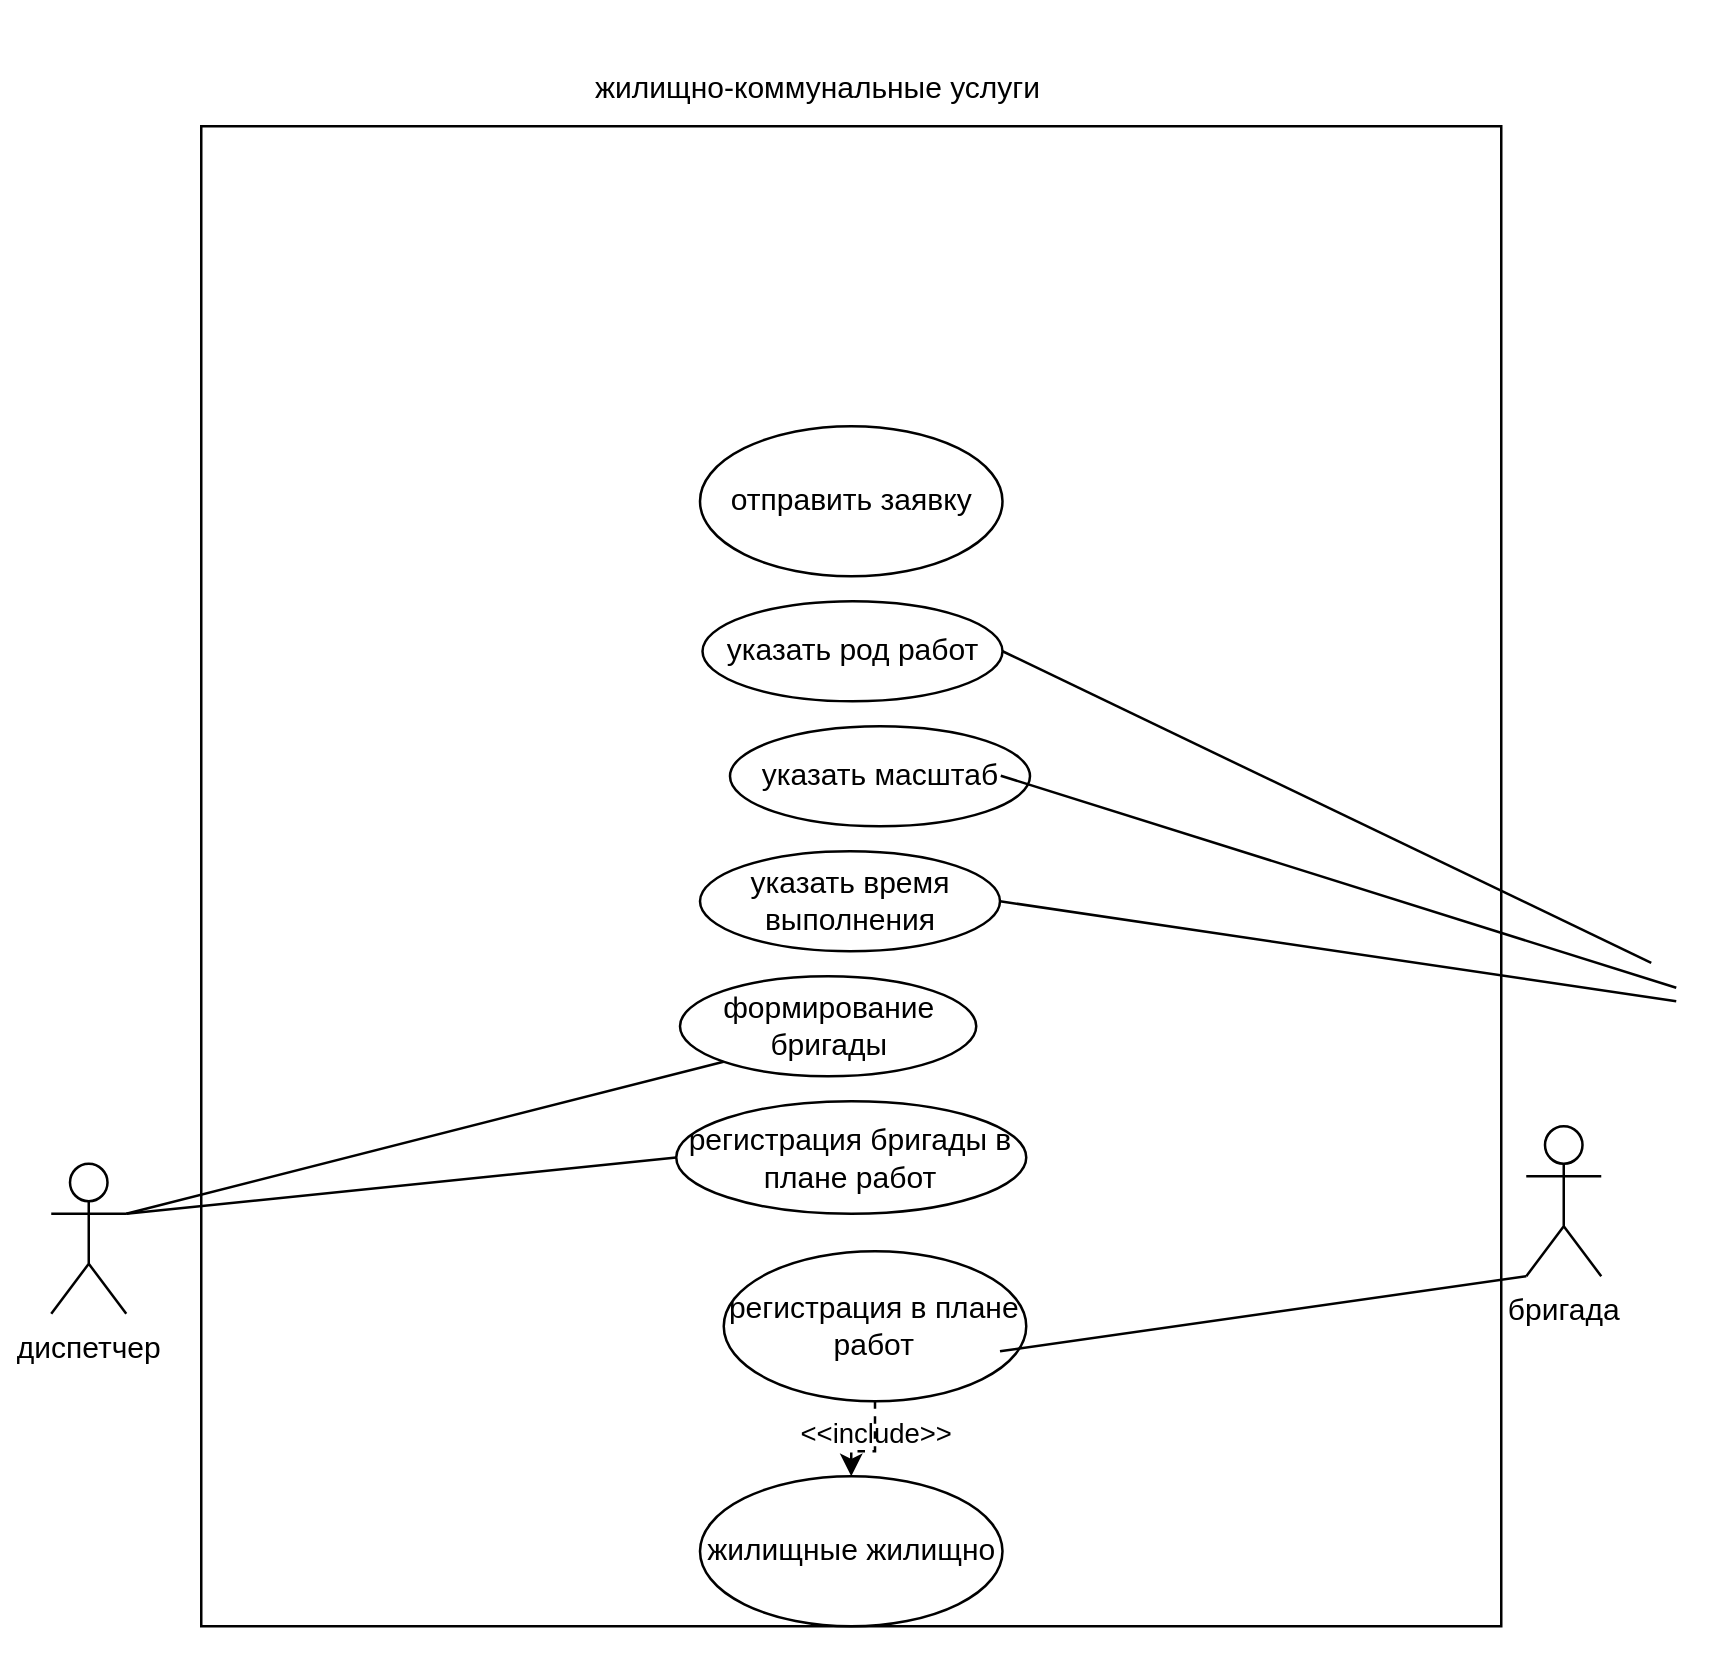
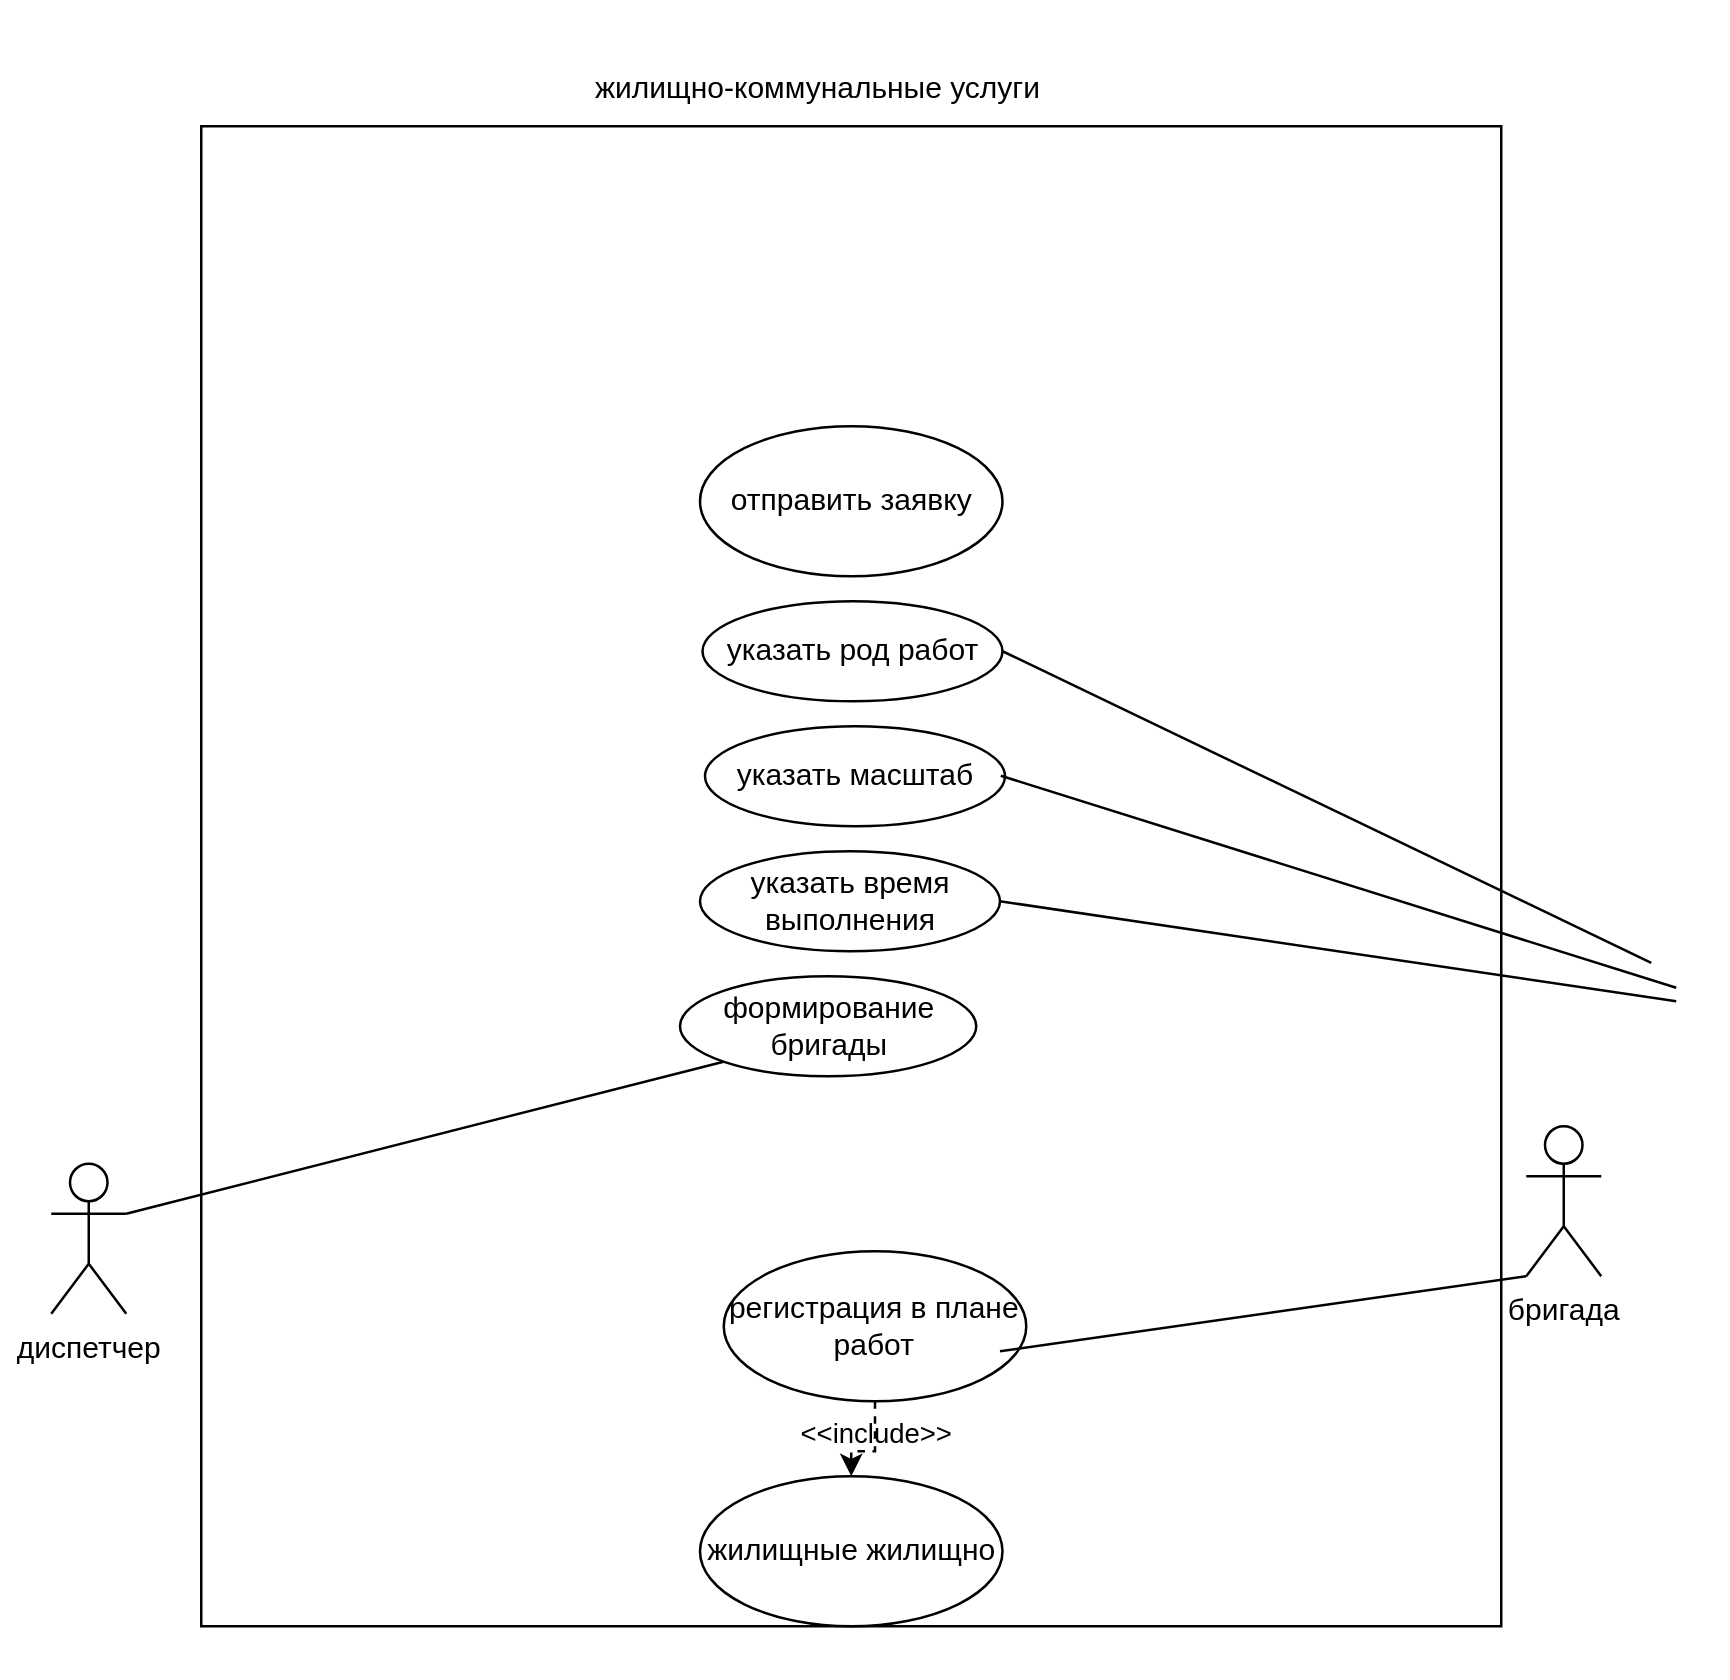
  <mxCell id="0" />
  <mxCell id="1" parent="0" />
  <mxCell id="2" value="" style="rounded=0;whiteSpace=wrap;html=1;fillColor=none;" parent="1" vertex="1"><mxGeometry x="80" y="50" width="520" height="600" as="geometry" /></mxCell>
  <mxCell id="3" value="жилищно-коммунальные услуги" style="text;html=1;strokeColor=none;fillColor=none;align=center;verticalAlign=middle;whiteSpace=wrap;rounded=0;shadow=0;glass=0;sketch=0;strokeWidth=1;movable=1;resizable=1;rotatable=1;deletable=1;editable=1;connectable=1;locked=0;" parent="1" vertex="1"><mxGeometry x="230" y="20" width="193.5" height="30" as="geometry" /></mxCell>
  <mxCell id="4" value="диспетчер" style="shape=umlActor;verticalLabelPosition=bottom;verticalAlign=top;html=1;outlineConnect=0;shadow=0;glass=0;sketch=0;strokeColor=default;strokeWidth=1;fillColor=default;gradientColor=none;" parent="1" vertex="1"><mxGeometry x="20" y="465" width="30" height="60" as="geometry" /></mxCell>
  <mxCell id="5" style="rounded=0;orthogonalLoop=1;jettySize=auto;html=1;entryX=1;entryY=0.5;entryDx=0;entryDy=0;endArrow=none;endFill=0;" parent="1" target="12" edge="1"><mxGeometry relative="1" as="geometry"><mxPoint x="660" y="384.623" as="sourcePoint" /></mxGeometry></mxCell>
  <mxCell id="6" value="&lt;span style=&quot;color: rgb(0, 0, 0); font-family: Helvetica; font-size: 11px; font-style: normal; font-variant-ligatures: normal; font-variant-caps: normal; font-weight: 400; letter-spacing: normal; orphans: 2; text-align: center; text-indent: 0px; text-transform: none; widows: 2; word-spacing: 0px; -webkit-text-stroke-width: 0px; white-space: nowrap; text-decoration-thickness: initial; text-decoration-style: initial; text-decoration-color: initial; float: none; display: inline !important;&quot;&gt;&amp;lt;&amp;lt;include&amp;gt;&amp;gt;&lt;/span&gt;&lt;div&gt;&lt;br/&gt;&lt;/div&gt;" style="edgeStyle=orthogonalEdgeStyle;rounded=0;orthogonalLoop=1;jettySize=auto;html=1;entryX=0.5;entryY=0;entryDx=0;entryDy=0;labelBackgroundColor=none;dashed=1;" parent="1" source="7" target="8" edge="1"><mxGeometry relative="1" as="geometry" /></mxCell>
  <mxCell id="7" value="регистрация в плане работ" style="ellipse;whiteSpace=wrap;html=1;shadow=0;glass=0;sketch=0;strokeColor=default;strokeWidth=1;fillColor=default;gradientColor=none;" parent="1" vertex="1"><mxGeometry x="289" y="500" width="121" height="60" as="geometry" /></mxCell>
  <mxCell id="8" value="жилищные жилищно" style="ellipse;whiteSpace=wrap;html=1;shadow=0;glass=0;sketch=0;strokeColor=default;strokeWidth=1;fillColor=default;gradientColor=none;" parent="1" vertex="1"><mxGeometry x="279.5" y="590" width="121" height="60" as="geometry" /></mxCell>
  <mxCell id="9" value="отправить заявку" style="ellipse;whiteSpace=wrap;html=1;shadow=0;glass=0;sketch=0;strokeColor=default;strokeWidth=1;fillColor=default;gradientColor=none;" parent="1" vertex="1"><mxGeometry x="279.5" y="170" width="121" height="60" as="geometry" /></mxCell>
  <mxCell id="10" value="формирование бригады" style="ellipse;whiteSpace=wrap;html=1;shadow=0;glass=0;sketch=0;strokeColor=default;strokeWidth=1;fillColor=default;gradientColor=none;" parent="1" vertex="1"><mxGeometry x="271.5" y="390" width="118.5" height="40" as="geometry" /></mxCell>
  <mxCell id="11" value="" style="endArrow=none;html=1;strokeWidth=1;curved=1;exitX=1;exitY=0.333;exitDx=0;exitDy=0;exitPerimeter=0;entryX=0;entryY=1;entryDx=0;entryDy=0;" parent="1" source="4" target="10" edge="1"><mxGeometry width="50" height="50" relative="1" as="geometry"><mxPoint x="60" y="495" as="sourcePoint" /><mxPoint x="100" y="495" as="targetPoint" /></mxGeometry></mxCell>
  <mxCell id="12" value="указать род работ" style="ellipse;whiteSpace=wrap;html=1;shadow=0;glass=0;sketch=0;strokeColor=default;strokeWidth=1;fillColor=default;gradientColor=none;" parent="1" vertex="1"><mxGeometry x="280.5" y="240" width="120" height="40" as="geometry" /></mxCell>
- <mxCell id="13" value="регистрация бригады в плане работ" style="ellipse;whiteSpace=wrap;html=1;shadow=0;glass=0;sketch=0;strokeColor=default;strokeWidth=1;fillColor=default;gradientColor=none;" parent="1" vertex="1"><mxGeometry x="270" y="440" width="140" height="45" as="geometry" /></mxCell>
- <mxCell id="14" value="" style="endArrow=none;html=1;rounded=0;exitX=1;exitY=0.333;exitDx=0;exitDy=0;exitPerimeter=0;entryX=0;entryY=0.5;entryDx=0;entryDy=0;" parent="1" source="4" target="13" edge="1"><mxGeometry width="50" height="50" relative="1" as="geometry"><mxPoint x="490" y="440" as="sourcePoint" /><mxPoint x="540" y="390" as="targetPoint" /></mxGeometry></mxCell>
- <mxCell id="15" value="указать масштаб" style="ellipse;whiteSpace=wrap;html=1;shadow=0;glass=0;sketch=0;strokeColor=default;strokeWidth=1;fillColor=default;gradientColor=none;" parent="1" vertex="1"><mxGeometry x="291.5" y="290" width="120" height="40" as="geometry" /></mxCell>
+ <mxCell id="15" value="указать масштаб" style="ellipse;whiteSpace=wrap;html=1;shadow=0;glass=0;sketch=0;strokeColor=default;strokeWidth=1;fillColor=default;gradientColor=none;" parent="1" vertex="1"><mxGeometry x="281.5" y="290" width="120" height="40" as="geometry" /></mxCell>
  <mxCell id="16" value="указать время выполнения" style="ellipse;whiteSpace=wrap;html=1;shadow=0;glass=0;sketch=0;strokeColor=default;strokeWidth=1;fillColor=default;gradientColor=none;" parent="1" vertex="1"><mxGeometry x="279.5" y="340" width="120" height="40" as="geometry" /></mxCell>
  <mxCell id="17" style="rounded=0;orthogonalLoop=1;jettySize=auto;html=1;endArrow=none;endFill=0;entryX=0.615;entryY=0.433;entryDx=0;entryDy=0;entryPerimeter=0;" parent="1" target="2" edge="1"><mxGeometry relative="1" as="geometry"><mxPoint x="670" y="394.623" as="sourcePoint" /><mxPoint x="411" y="270" as="targetPoint" /></mxGeometry></mxCell>
  <mxCell id="18" style="rounded=0;orthogonalLoop=1;jettySize=auto;html=1;endArrow=none;endFill=0;exitX=1;exitY=0.5;exitDx=0;exitDy=0;" parent="1" source="16" edge="1"><mxGeometry relative="1" as="geometry"><mxPoint x="680" y="404.623" as="sourcePoint" /><mxPoint x="670" y="400" as="targetPoint" /></mxGeometry></mxCell>
  <mxCell id="19" value="бригада" style="shape=umlActor;verticalLabelPosition=bottom;verticalAlign=top;html=1;outlineConnect=0;" parent="1" vertex="1"><mxGeometry x="610" y="450" width="30" height="60" as="geometry" /></mxCell>
  <mxCell id="20" style="rounded=0;orthogonalLoop=1;jettySize=auto;html=1;endArrow=none;endFill=0;exitX=1;exitY=0.5;exitDx=0;exitDy=0;entryX=0;entryY=1;entryDx=0;entryDy=0;entryPerimeter=0;" parent="1" target="19" edge="1"><mxGeometry relative="1" as="geometry"><mxPoint x="399.5" y="540" as="sourcePoint" /><mxPoint x="669.5" y="580" as="targetPoint" /></mxGeometry></mxCell>
